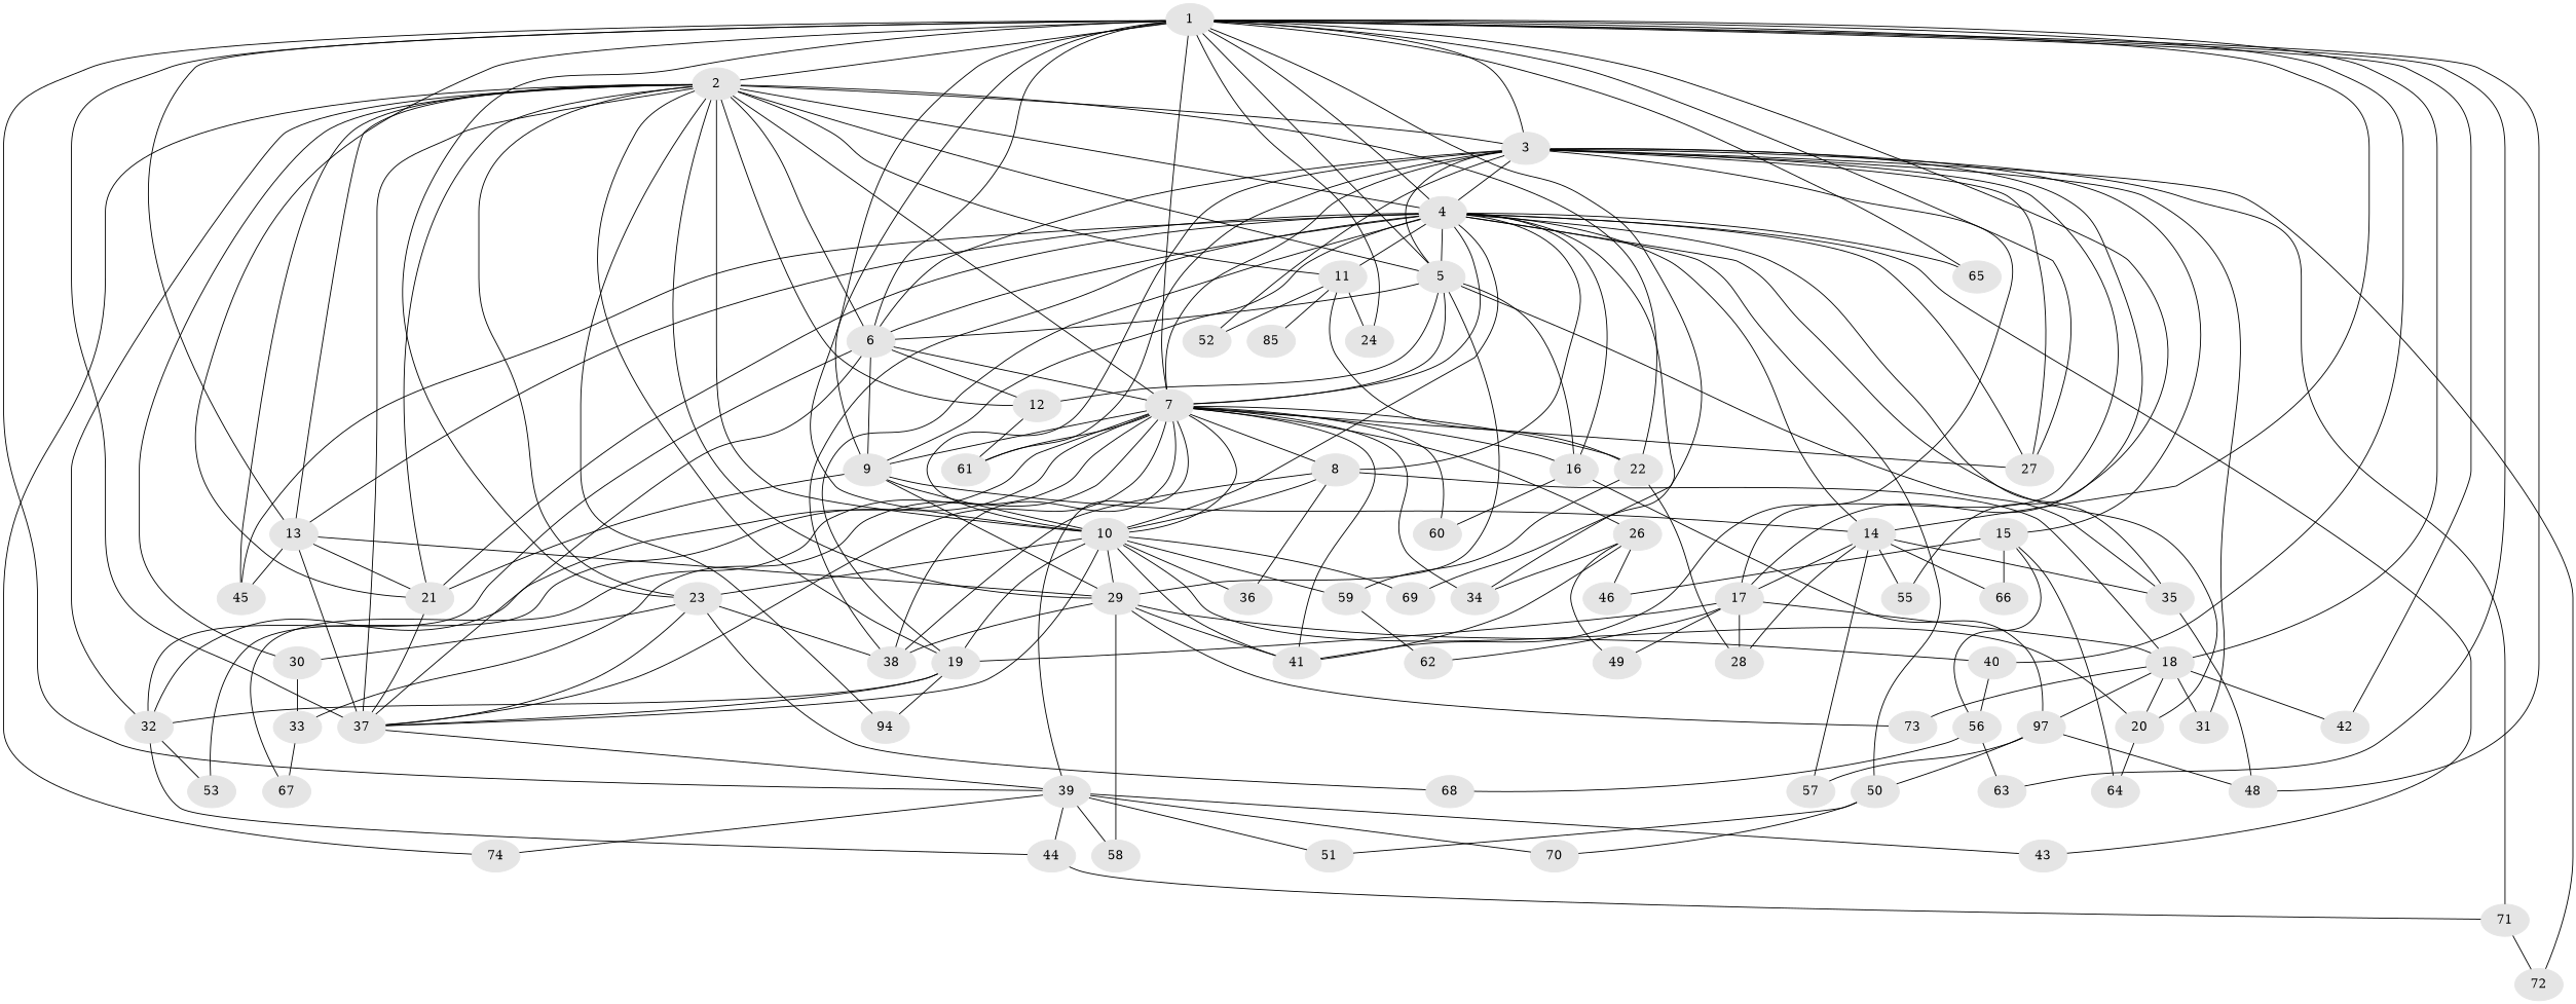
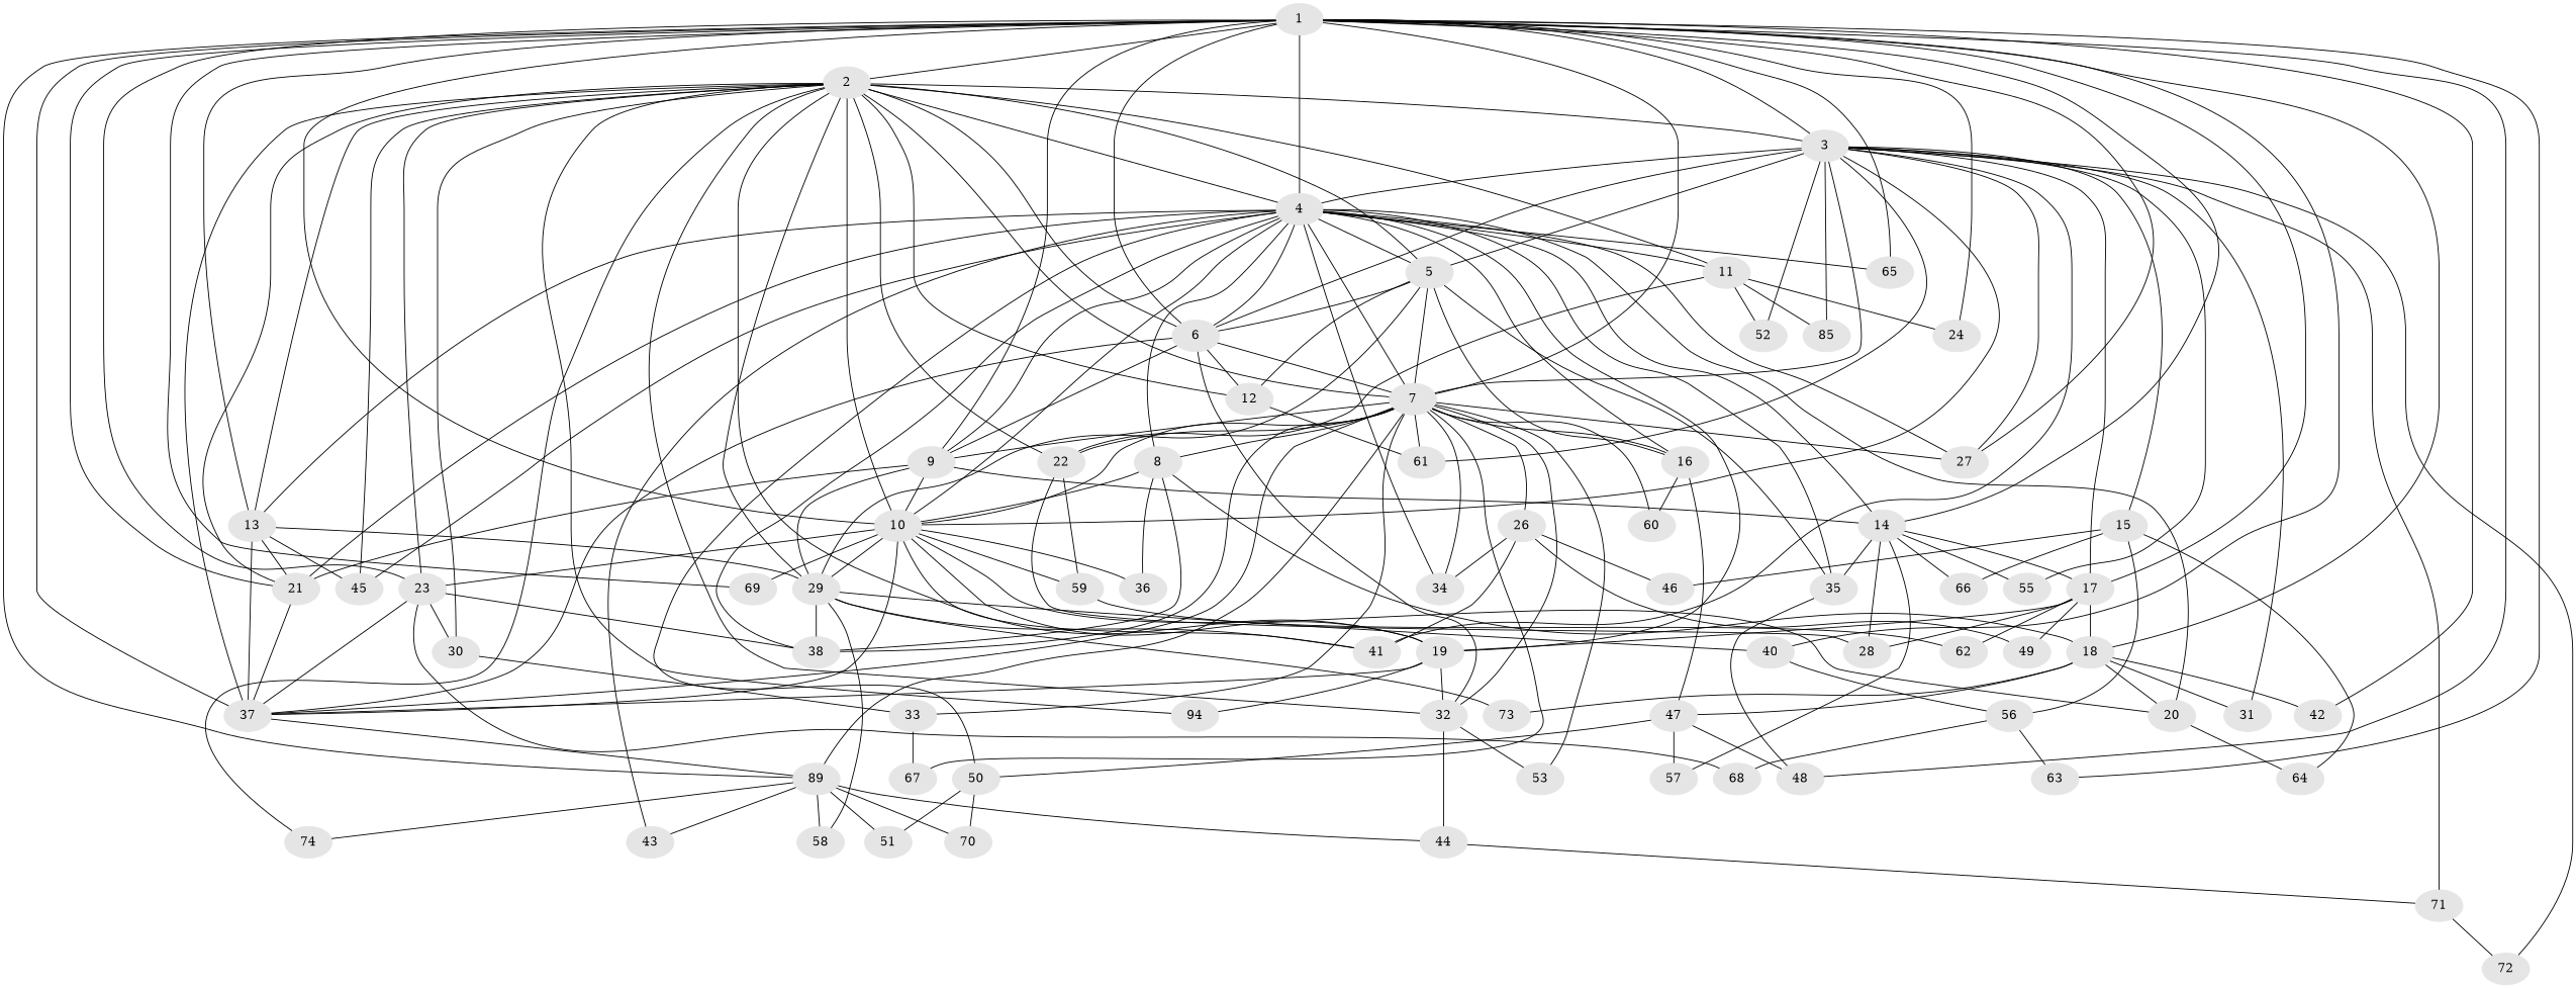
  graph {
    node [color=gray90 style=filled]
    edge [weight=1.0]
    1
    2
    3
    4
    5
    6
    7
    9
    10
    13
    14
    17
    18
    21
    23
    24
    27
    37
-   39
+   39 [label=89]
    40
    42
    48
    63
    65
    69
    11
    12
    19
    22
    29
    30
    32
    45
    n34 [label=94]
    74
    15
    n37 [label=85]
    31
    41
    52
    55
    61
    71
    72
    8
    16
    20
    34
    35
    38
    43
    50
    26
    33
    53
    60
    67
    36
    59
    28
    57
    66
    49
    62
-   47 [label=97]
+   47
    73
    68
    58
    44
    51
    70
    56
    46
    64
    1 -- 2 [weight=4.0]
    1 -- 3 [weight=2.0]
    1 -- 4 [weight=4.0]
-   1 -- 5 [weight=2.0]
    1 -- 6 [weight=3.0]
    1 -- 7 [weight=3.0]
    1 -- 9
    1 -- 10 [weight=2.0]
    1 -- 13 [weight=2.0]
    1 -- 14
    1 -- 17
    1 -- 18 [weight=2.0]
    1 -- 21
    1 -- 23
    1 -- 24
    1 -- 27
    1 -- 37
    1 -- 39
    1 -- 40
    1 -- 42
    1 -- 48
    1 -- 63
    1 -- 65
    1 -- 69
    2 -- 3 [weight=2.0]
    2 -- 4 [weight=4.0]
    2 -- 5 [weight=2.0]
    2 -- 6 [weight=2.0]
    2 -- 7 [weight=2.0]
    2 -- 10 [weight=11.0]
    2 -- 13
    2 -- 21
    2 -- 23 [weight=2.0]
    2 -- 37
    2 -- 11
    2 -- 12
    2 -- 19 [weight=2.0]
    2 -- 22
    2 -- 29
    2 -- 30
    2 -- 32
    2 -- 45
    2 -- n34
    2 -- 74
    3 -- 4 [weight=2.0]
    3 -- 5
    3 -- 6 [weight=2.0]
    3 -- 7
    3 -- 10
    3 -- 17
    3 -- 27
    3 -- 15
+   3 -- n37
    3 -- 31
    3 -- 41
    3 -- 52
    3 -- 55
    3 -- 61
    3 -- 71
    3 -- 72
    4 -- 5 [weight=3.0]
    4 -- 6 [weight=2.0]
    4 -- 7 [weight=2.0]
    4 -- 9
    4 -- 10
    4 -- 13
    4 -- 14
    4 -- 21
    4 -- 27
    4 -- 65
    4 -- 11
    4 -- 19
    4 -- 45
    4 -- 8
    4 -- 16
    4 -- 20 [weight=2.0]
    4 -- 34
    4 -- 35
    4 -- 38
    4 -- 43
    4 -- 50
    5 -- 6
    5 -- 7
    5 -- 12
    5 -- 29
    5 -- 16
    5 -- 35 [weight=3.0]
    6 -- 7
    6 -- 9 [weight=8.0]
    6 -- 37 [weight=2.0]
    6 -- 12
    6 -- 32
    7 -- 9 [weight=2.0]
    7 -- 10
    7 -- 27
    7 -- 37 [weight=2.0]
    7 -- 39
    7 -- 22
    7 -- 32
-   7 -- 41
    7 -- 61
    7 -- 8
    7 -- 16
    7 -- 34
    7 -- 38
    7 -- 26
    7 -- 33
    7 -- 53
    7 -- 60
    7 -- 67
    9 -- 10
    9 -- 14 [weight=2.0]
    9 -- 21
    9 -- 29
    10 -- 23
    10 -- 37
    10 -- 69
    10 -- 19 [weight=2.0]
    10 -- 29
    10 -- 41
    10 -- 20
    10 -- 36
    10 -- 59
    13 -- 21
    13 -- 37 [weight=10.0]
    13 -- 29
    13 -- 45
    14 -- 17
    14 -- 55
    14 -- 35
    14 -- 28
    14 -- 57
    14 -- 66
    17 -- 18
    17 -- 19
    17 -- 28
    17 -- 49
    17 -- 62
    18 -- 42
    18 -- 31
    18 -- 20
    18 -- 47
    18 -- 73
    21 -- 37
    23 -- 37
    23 -- 30
    23 -- 38
    23 -- 68
    37 -- 39
    39 -- 74
    39 -- 43
    39 -- 58
    39 -- 44
    39 -- 51
    39 -- 70
    40 -- 56
    11 -- 24
    11 -- 22
    11 -- n37
    11 -- 52
    12 -- 61
    19 -- 37
    19 -- 32
    19 -- n34
    22 -- 59
    22 -- 28
    29 -- 40
    29 -- 41
    29 -- 38
    29 -- 73
    29 -- 58
    30 -- 33
    32 -- 53
    32 -- 44
    15 -- 66
    15 -- 56
    15 -- 46
    15 -- 64
    71 -- 72
    8 -- 10
    8 -- 18
    8 -- 38 [weight=3.0]
    8 -- 36
    16 -- 60
    16 -- 47
    20 -- 64
    35 -- 48
    50 -- 51
    50 -- 70
    26 -- 41
    26 -- 34 [weight=2.0]
    26 -- 49
    26 -- 46
    33 -- 67
    59 -- 62
    47 -- 48
    47 -- 50
    47 -- 57
    44 -- 71
    56 -- 63
    56 -- 68
  }
